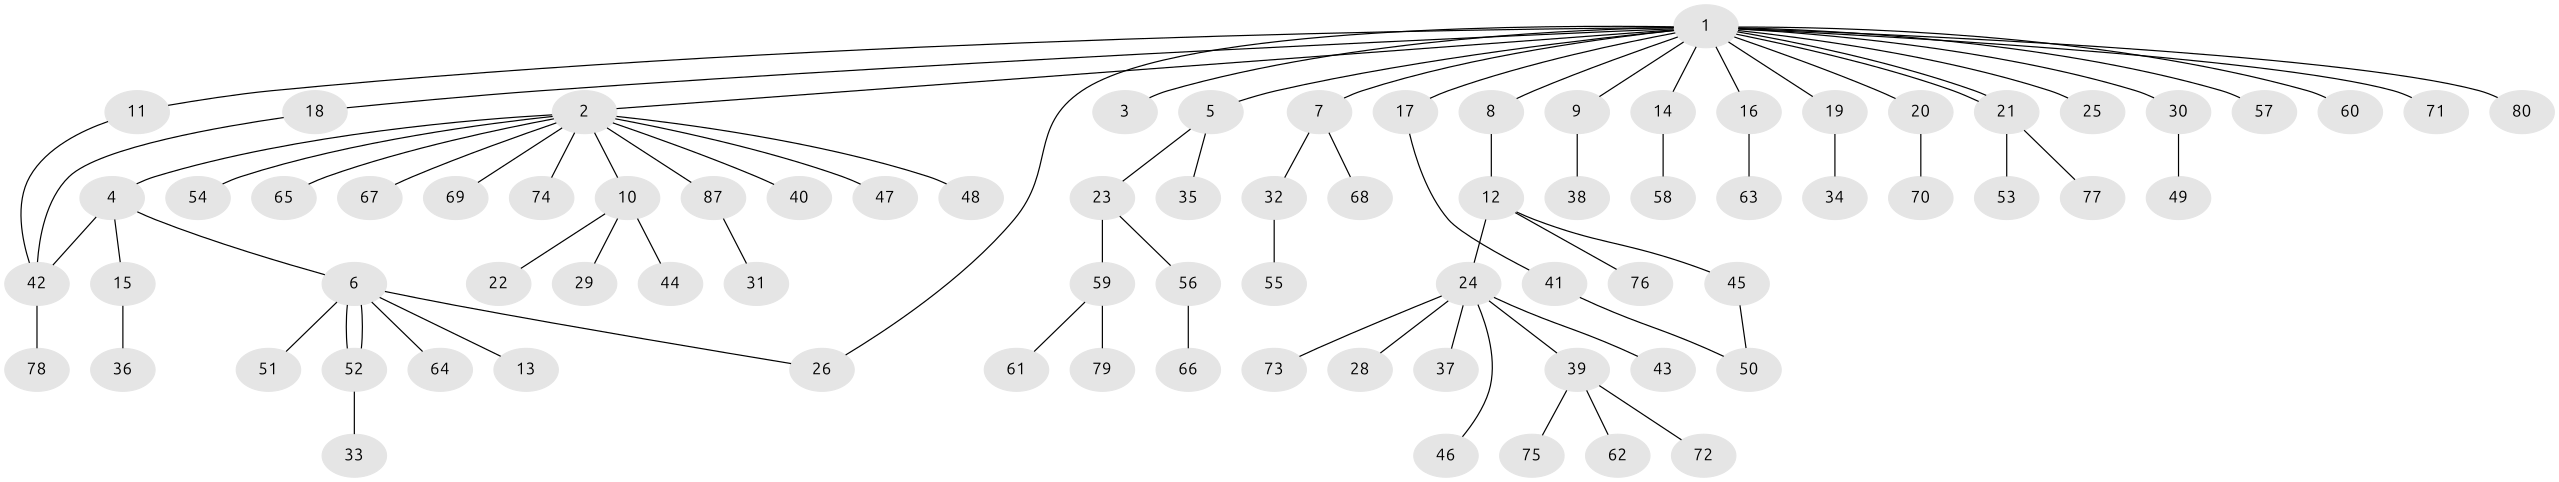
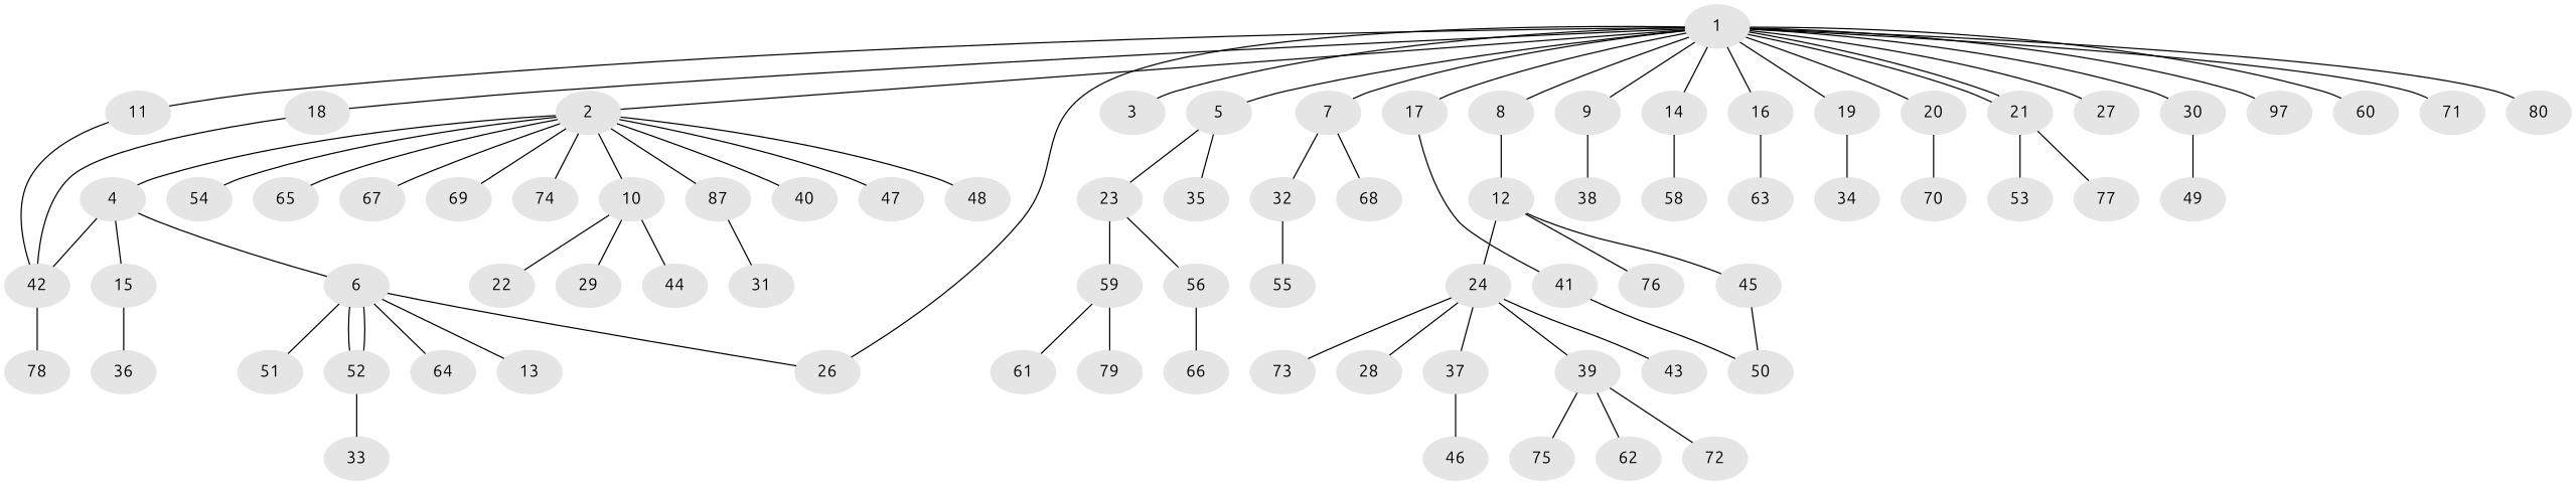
  graph {
    fontname=Ubuntu
    node [color=gray90 fontname=Ubuntu style=filled]
    edge [fontname=Ubuntu]
    1
    2
    3
    5
    7
    8
    9
    11
    14
    16
    17
    18
    19
    20
    21
-   25
+   25 [label=27]
    26
    30
-   57
+   57 [label=97]
    60
    71
    80
    4
    10
    n25 [label=87]
    40
    47
    48
    54
    65
    67
    69
    74
    23
    35
    32
    68
    12
    38
    42
    58
    63
    41
    34
    70
    53
    77
    49
    6
    15
    22
    29
    44
    31
    13
    51
    52
    64
    36
    78
    56
    59
    33
    55
    24
    45
    76
    28
    37
    39
    43
    46
    73
    50
    66
    61
    79
    62
    72
    75
    1 -- 2
    1 -- 3
    1 -- 5
    1 -- 7
    1 -- 8
    1 -- 9
    1 -- 11
    1 -- 14
    1 -- 16
    1 -- 17
    1 -- 18
    1 -- 19
    1 -- 20
    1 -- 21
    1 -- 21
    1 -- 25
    1 -- 26
    1 -- 30
    1 -- 57
    1 -- 60
    1 -- 71
    1 -- 80
    2 -- 4
    2 -- 10
    2 -- n25
    2 -- 40
    2 -- 47
    2 -- 48
    2 -- 54
    2 -- 65
    2 -- 67
    2 -- 69
    2 -- 74
    5 -- 23
    5 -- 35
    7 -- 32
    7 -- 68
    8 -- 12
    9 -- 38
    11 -- 42
    14 -- 58
    16 -- 63
    17 -- 41
    18 -- 42
    19 -- 34
    20 -- 70
    21 -- 53
    21 -- 77
    30 -- 49
    4 -- 42
    4 -- 6
    4 -- 15
    10 -- 22
    10 -- 29
    10 -- 44
    n25 -- 31
    23 -- 56
    23 -- 59
    32 -- 55
    12 -- 24
    12 -- 45
    12 -- 76
    42 -- 78
    41 -- 50
    6 -- 26
    6 -- 13
    6 -- 51
    6 -- 52
    6 -- 52
    6 -- 64
    15 -- 36
    52 -- 33
    56 -- 66
    59 -- 61
    59 -- 79
    24 -- 28
    24 -- 37
    24 -- 39
    24 -- 43
-   24 -- 46
+   37 -- 46
    24 -- 73
    45 -- 50
    39 -- 62
    39 -- 72
    39 -- 75
  }
